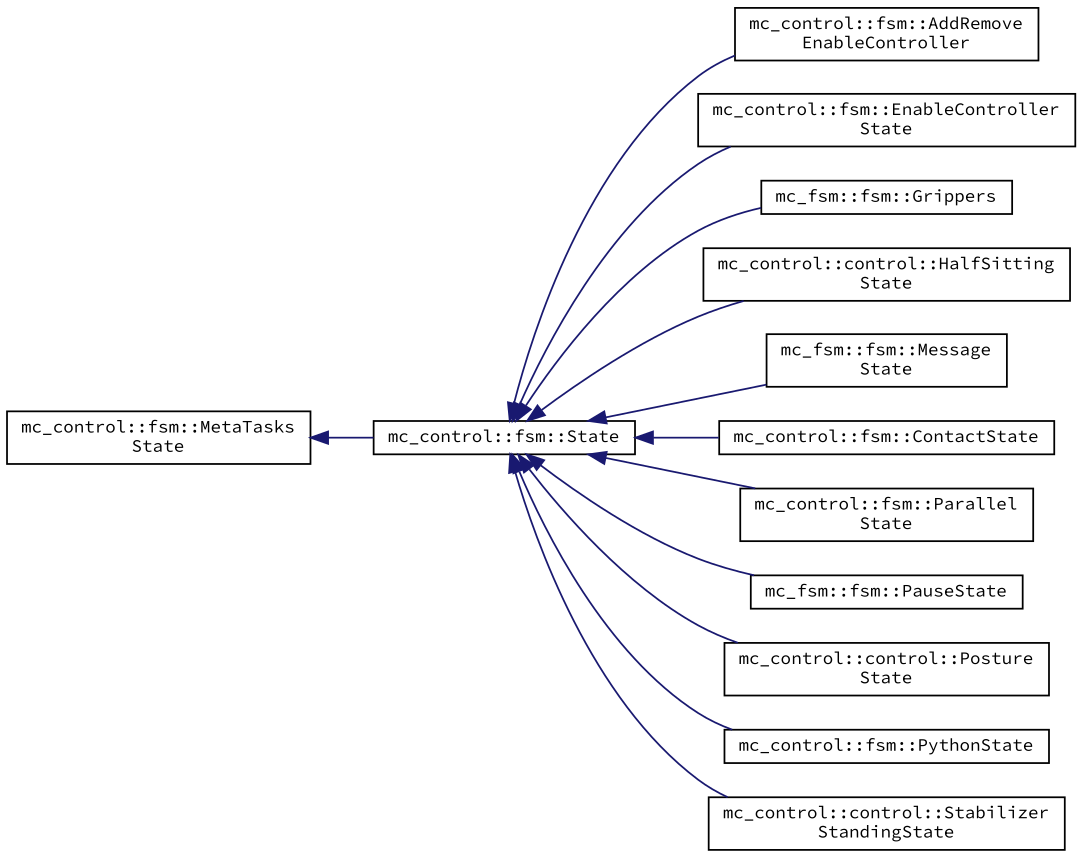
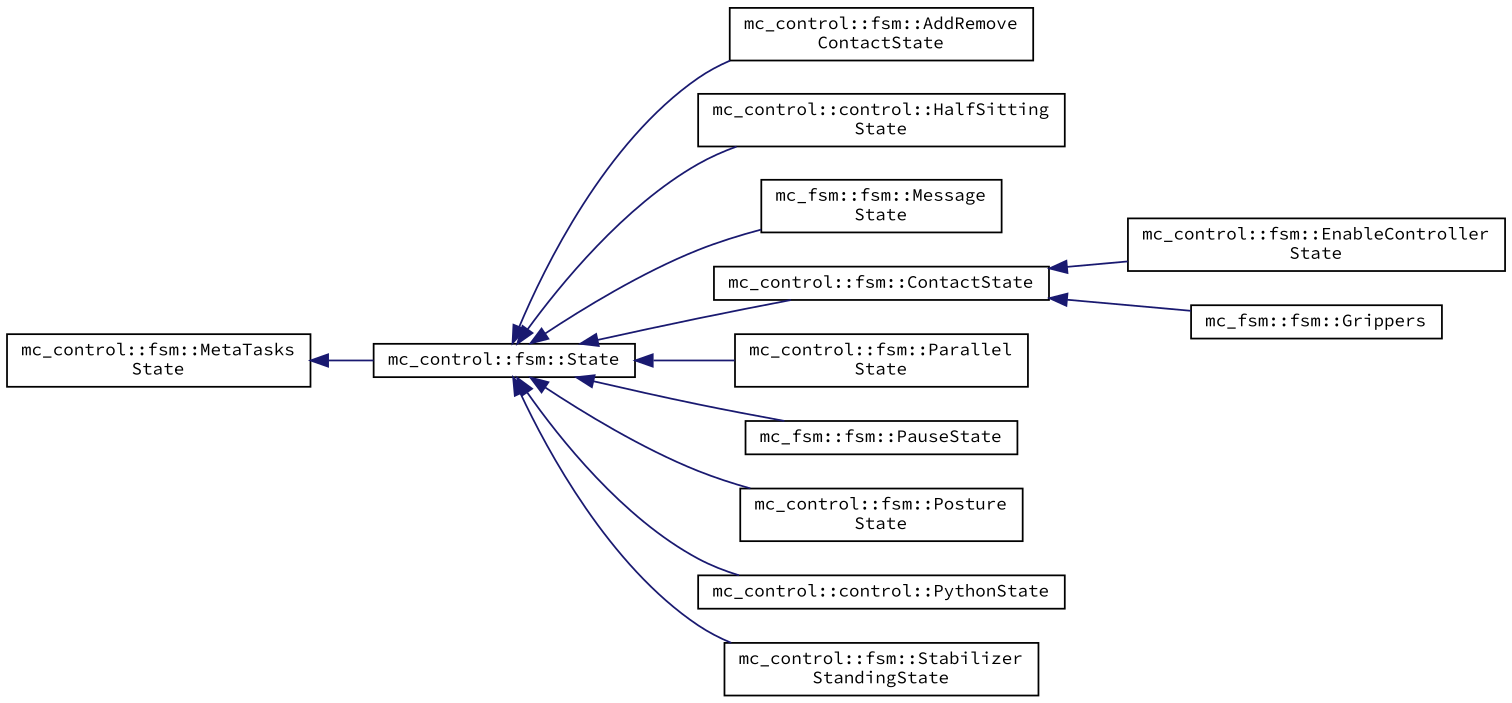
  digraph {
    fontname="Source Code Pro"
    rankdir=LR
    node [color=black fillcolor=white fontname="Source Code Pro" fontsize=10 shape=record style=filled]
    edge [color=midnightblue dir=back fontname="Source Code Pro" fontsize=10 labelfontname=Helvetica labelfontsize=10 style=solid]
    n1 [height=0.2 label="mc_control::fsm::State" width=0.4]
-   n2 [height=0.2 label="mc_control::fsm::AddRemove\lEnableController" width=0.4]
+   n2 [height=0.2 label="mc_control::fsm::AddRemove\lContactState" width=0.4]
    n3 [height=0.2 label="mc_control::fsm::EnableController\lState" width=0.4]
    n4 [height=0.2 label="mc_fsm::fsm::Grippers" width=0.4]
    n5 [height=0.2 label="mc_control::control::HalfSitting\lState" width=0.4]
    n6 [height=0.2 label="mc_fsm::fsm::Message\lState" width=0.4]
    n7 [height=0.2 label="mc_control::fsm::ContactState" width=0.4]
    n8 [height=0.2 label="mc_control::fsm::Parallel\lState" width=0.4]
    n9 [height=0.2 label="mc_fsm::fsm::PauseState" width=0.4]
-   n10 [height=0.2 label="mc_control::control::Posture\lState" width=0.4]
-   n11 [height=0.2 label="mc_control::fsm::PythonState" width=0.4]
-   n12 [height=0.2 label="mc_control::control::Stabilizer\lStandingState" width=0.4]
+   n10 [height=0.2 label="mc_control::fsm::Posture\lState" width=0.4]
+   n11 [height=0.2 label="mc_control::control::PythonState" width=0.4]
+   n12 [height=0.2 label="mc_control::fsm::Stabilizer\lStandingState" width=0.4]
    n13 [height=0.2 label="mc_control::fsm::MetaTasks\lState" width=0.4]
    n1 -> n2
-   n1 -> n3
-   n1 -> n4
+   n7 -> n3
+   n7 -> n4
    n1 -> n5
    n1 -> n6
    n1 -> n7
    n1 -> n8
    n1 -> n9
    n1 -> n10
    n1 -> n11
    n1 -> n12
    n13 -> n1
  }
